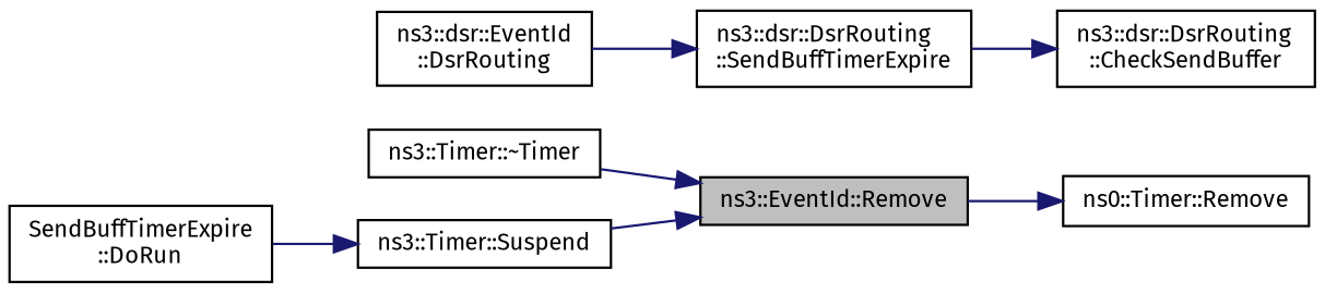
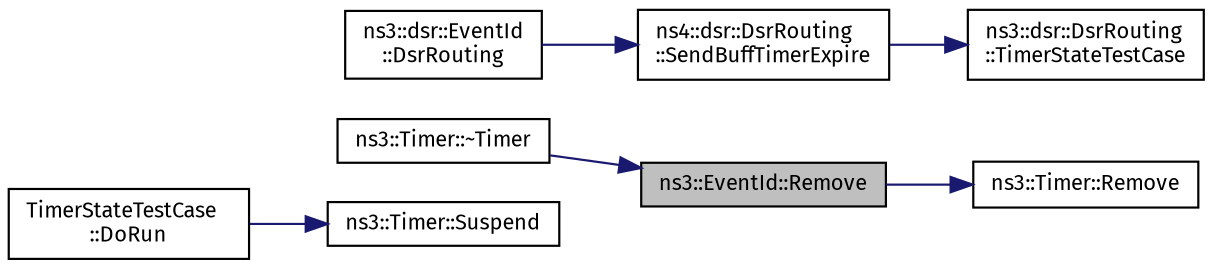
  digraph {
    fontname="Fira Sans"
    rankdir=RL
    node [color=black fillcolor=white fontname="Fira Sans" fontsize=10 shape=record style=filled]
    edge [color=midnightblue dir=back fontname="Fira Sans" fontsize=10 labelfontname=Helvetica labelfontsize=10 style=solid]
    n1 [fillcolor=grey75 fontcolor=black height=0.2 label="ns3::EventId::Remove" width=0.4]
    n2 [height=0.2 label="ns3::Timer::~Timer" width=0.4]
    n3 [height=0.2 label="ns3::Timer::Suspend" width=0.4]
-   n4 [height=0.2 label="ns0::Timer::Remove" width=0.4]
-   n5 [height=0.2 label="SendBuffTimerExpire\l::DoRun" width=0.4]
-   n6 [height=0.2 label="ns3::dsr::DsrRouting\l::CheckSendBuffer" width=0.4]
-   n7 [height=0.2 label="ns3::dsr::DsrRouting\l::SendBuffTimerExpire" width=0.4]
+   n4 [height=0.2 label="ns3::Timer::Remove" width=0.4]
+   n5 [height=0.2 label="TimerStateTestCase\l::DoRun" width=0.4]
+   n6 [height=0.2 label="ns3::dsr::DsrRouting\l::TimerStateTestCase" width=0.4]
+   n7 [height=0.2 label="ns4::dsr::DsrRouting\l::SendBuffTimerExpire" width=0.4]
    n8 [height=0.2 label="ns3::dsr::EventId\l::DsrRouting" width=0.4]
    n1 -> n2
-   n1 -> n3
    n3 -> n5
    n4 -> n1
    n6 -> n7
    n7 -> n8
  }
